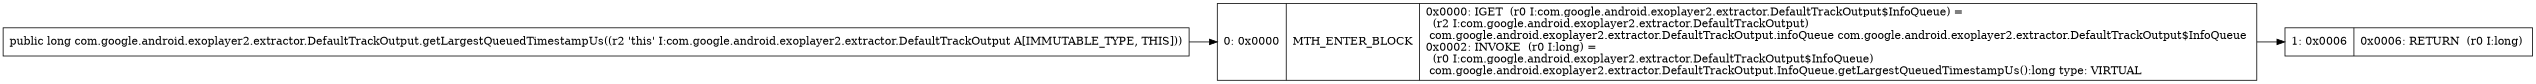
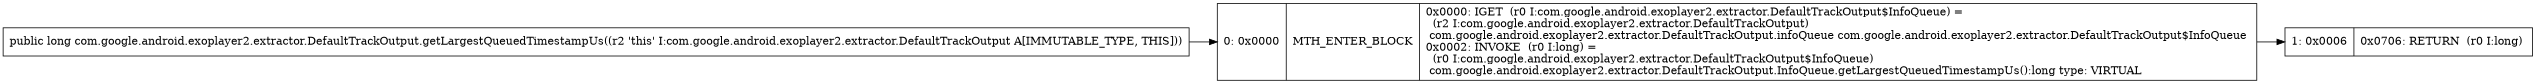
  digraph {
    rankdir=LR
    node [shape=record]
    n1 [label="{0\:\ 0x0000|MTH_ENTER_BLOCK\l|0x0000: IGET  (r0 I:com.google.android.exoplayer2.extractor.DefaultTrackOutput$InfoQueue) = \l  (r2 I:com.google.android.exoplayer2.extractor.DefaultTrackOutput)\l com.google.android.exoplayer2.extractor.DefaultTrackOutput.infoQueue com.google.android.exoplayer2.extractor.DefaultTrackOutput$InfoQueue \l0x0002: INVOKE  (r0 I:long) = \l  (r0 I:com.google.android.exoplayer2.extractor.DefaultTrackOutput$InfoQueue)\l com.google.android.exoplayer2.extractor.DefaultTrackOutput.InfoQueue.getLargestQueuedTimestampUs():long type: VIRTUAL \l}"]
-   n2 [label="{1\:\ 0x0006|0x0006: RETURN  (r0 I:long) \l}"]
+   n2 [label="{1\:\ 0x0006|0x0706: RETURN  (r0 I:long) \l}"]
    n3 [label="{public long com.google.android.exoplayer2.extractor.DefaultTrackOutput.getLargestQueuedTimestampUs((r2 'this' I:com.google.android.exoplayer2.extractor.DefaultTrackOutput A[IMMUTABLE_TYPE, THIS])) }"]
    n1 -> n2
    n3 -> n1
  }
